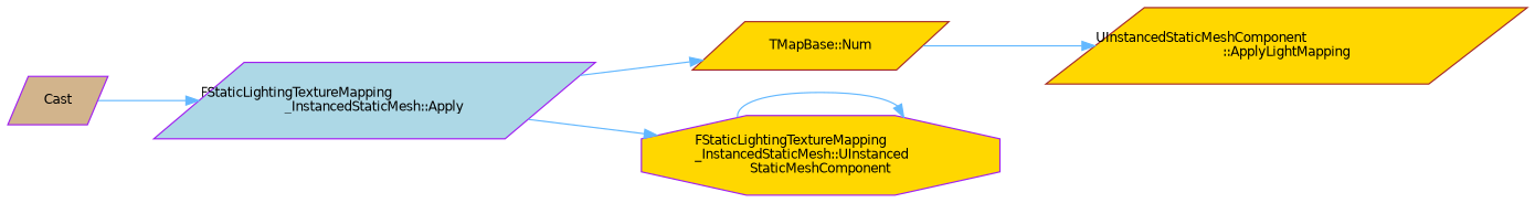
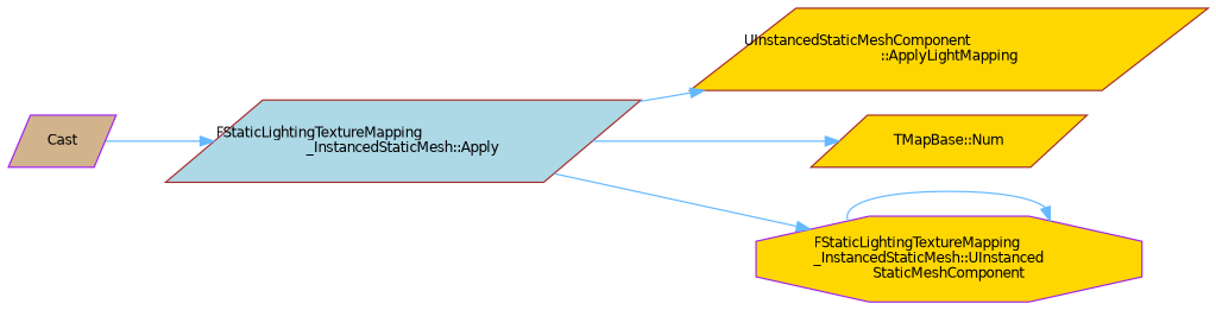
  digraph {
    rankdir=LR
    node [color=purple fillcolor=gold fontname=Helvetica fontsize=10 shape=parallelogram style=filled]
    edge [arrowhead=normal color=steelblue1 fontname=Helvetica fontsize=10 labelfontname=Helvetica labelfontsize=10 style=solid]
-   n1 [fillcolor=lightblue fontcolor=black height=0.2 label="FStaticLightingTextureMapping\l_InstancedStaticMesh::Apply" width=0.4]
+   n1 [color=brown fillcolor=lightblue fontcolor=black height=0.2 label="FStaticLightingTextureMapping\l_InstancedStaticMesh::Apply" width=0.4]
    n2 [color=brown height=0.2 label="UInstancedStaticMeshComponent\l::ApplyLightMapping" width=0.4]
    n3 [color=brown height=0.2 label="TMapBase::Num" width=0.4]
    n4 [height=0.2 label="FStaticLightingTextureMapping\l_InstancedStaticMesh::UInstanced\lStaticMeshComponent" shape=octagon width=0.4]
    n5 [fillcolor=tan height=0.2 label=Cast width=0.4]
-   n3 -> n2
+   n1 -> n2
    n1 -> n3
    n1 -> n4
    n4 -> n4
    n5 -> n1
  }
